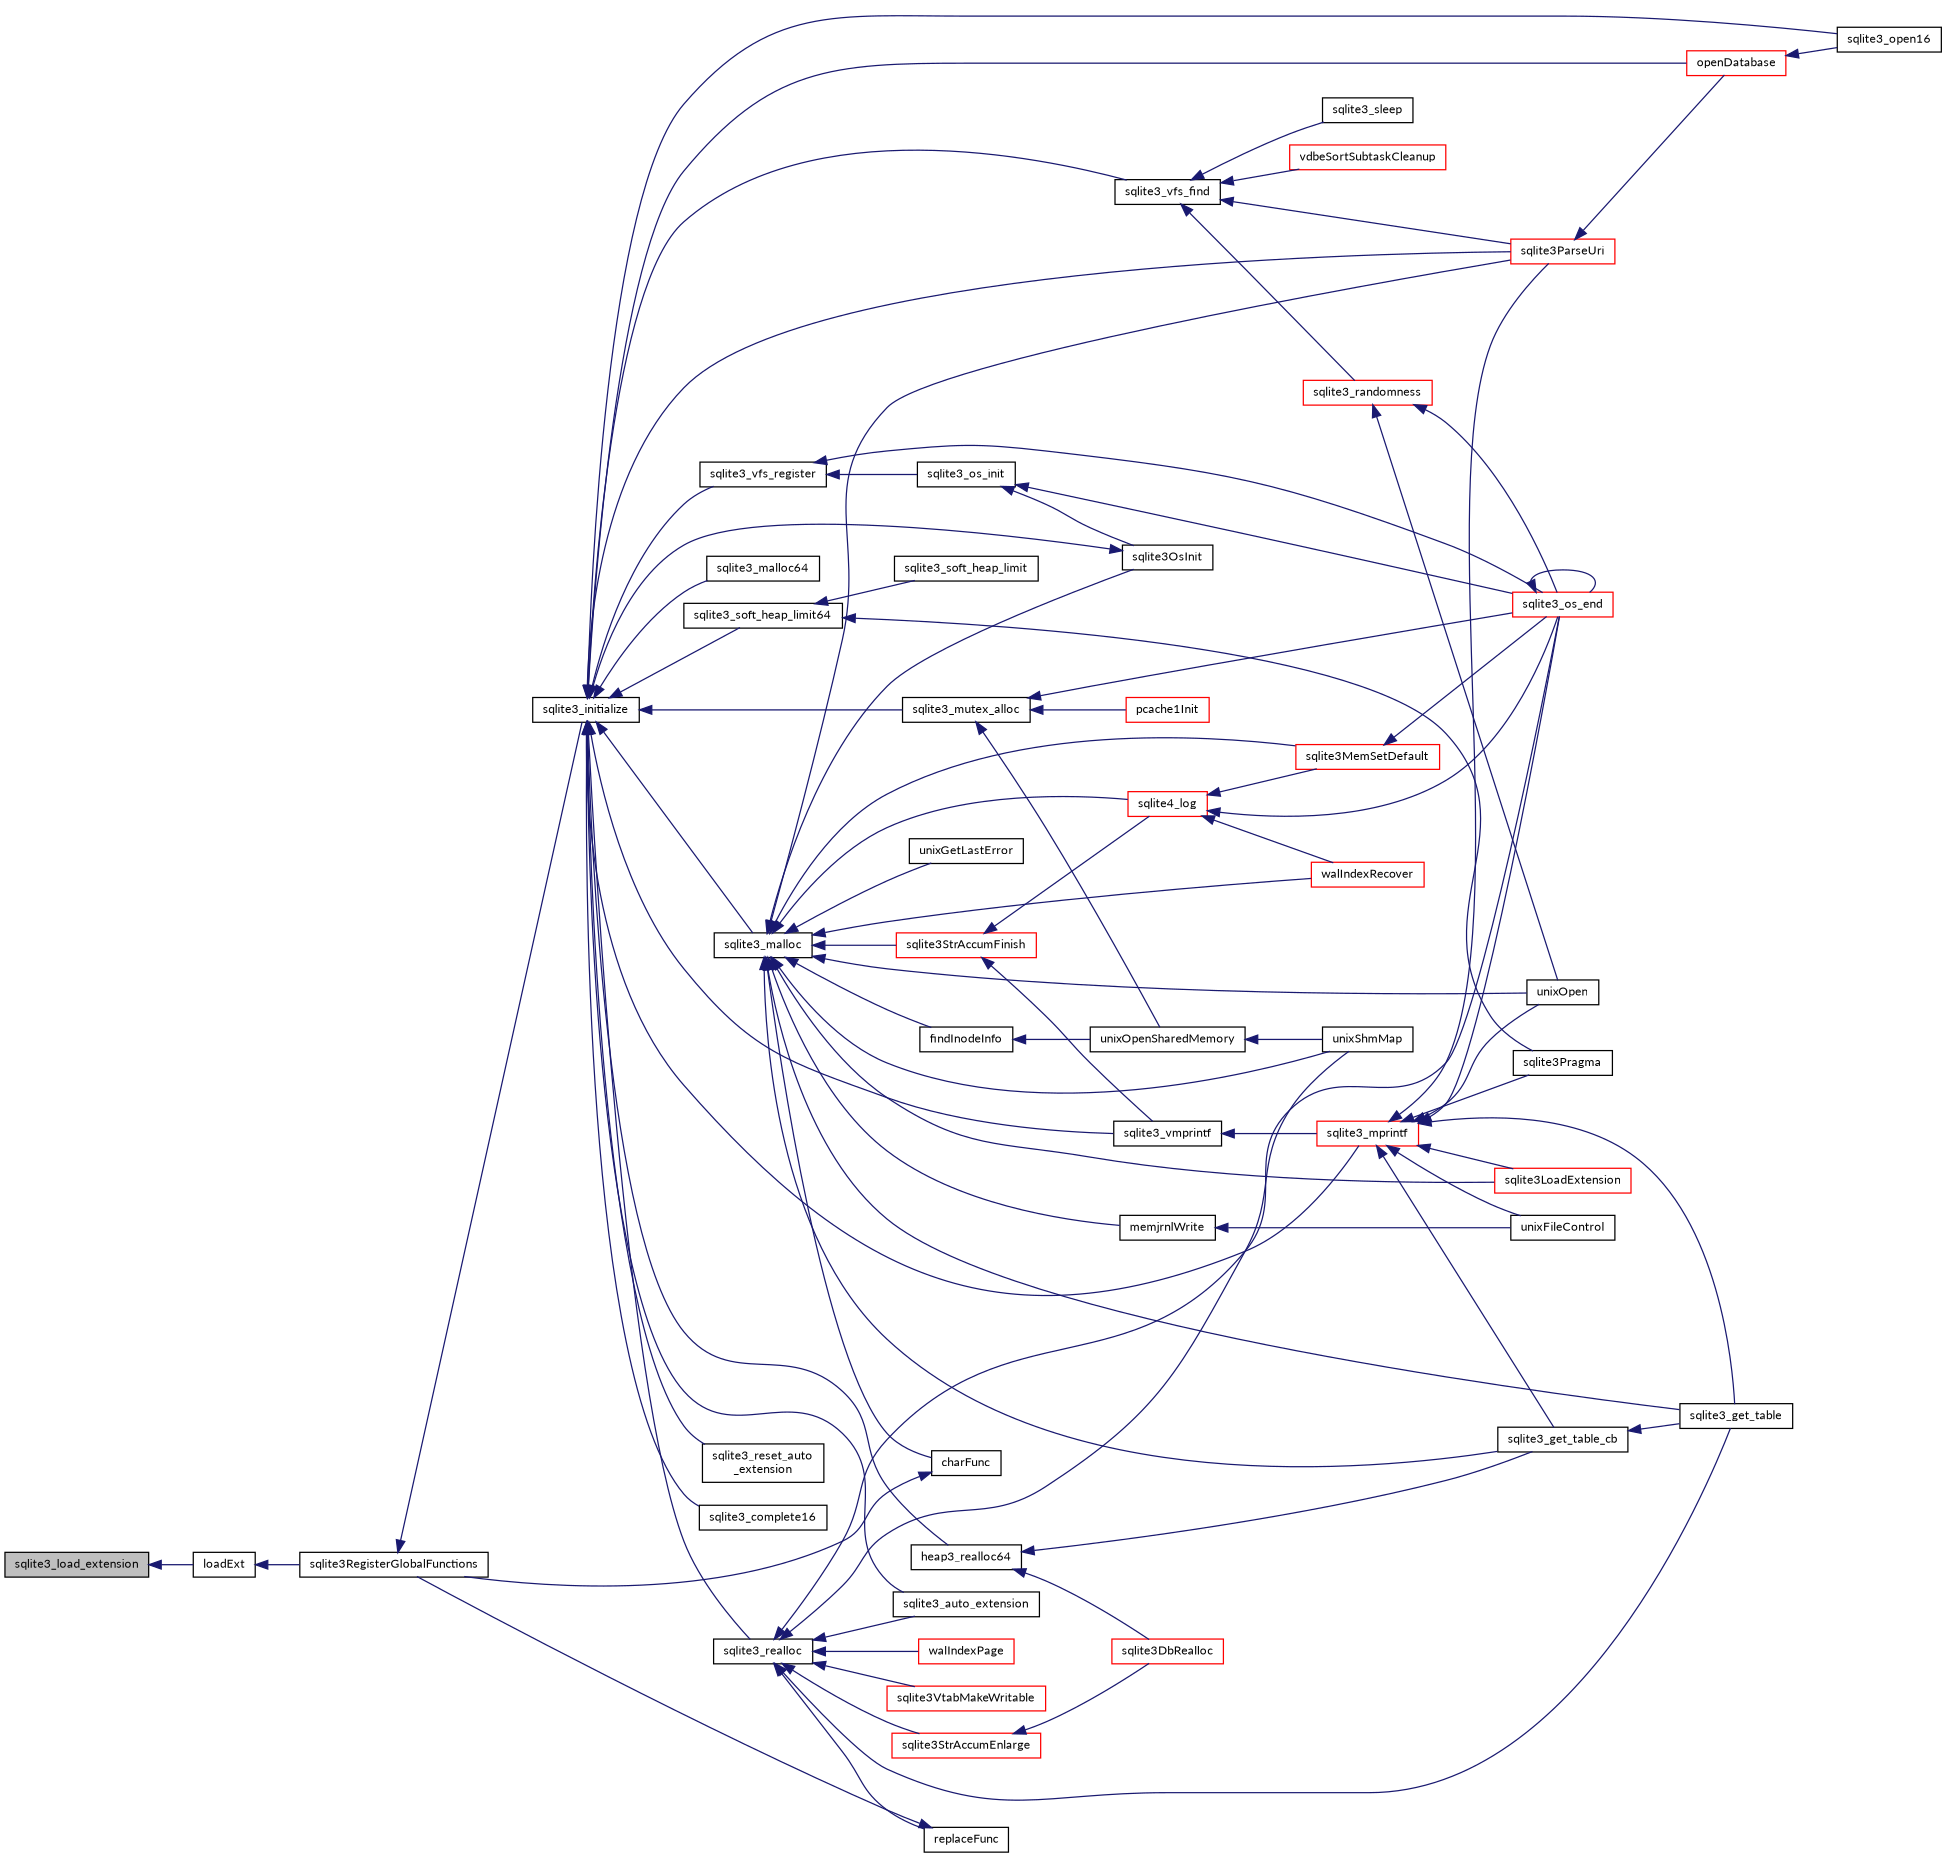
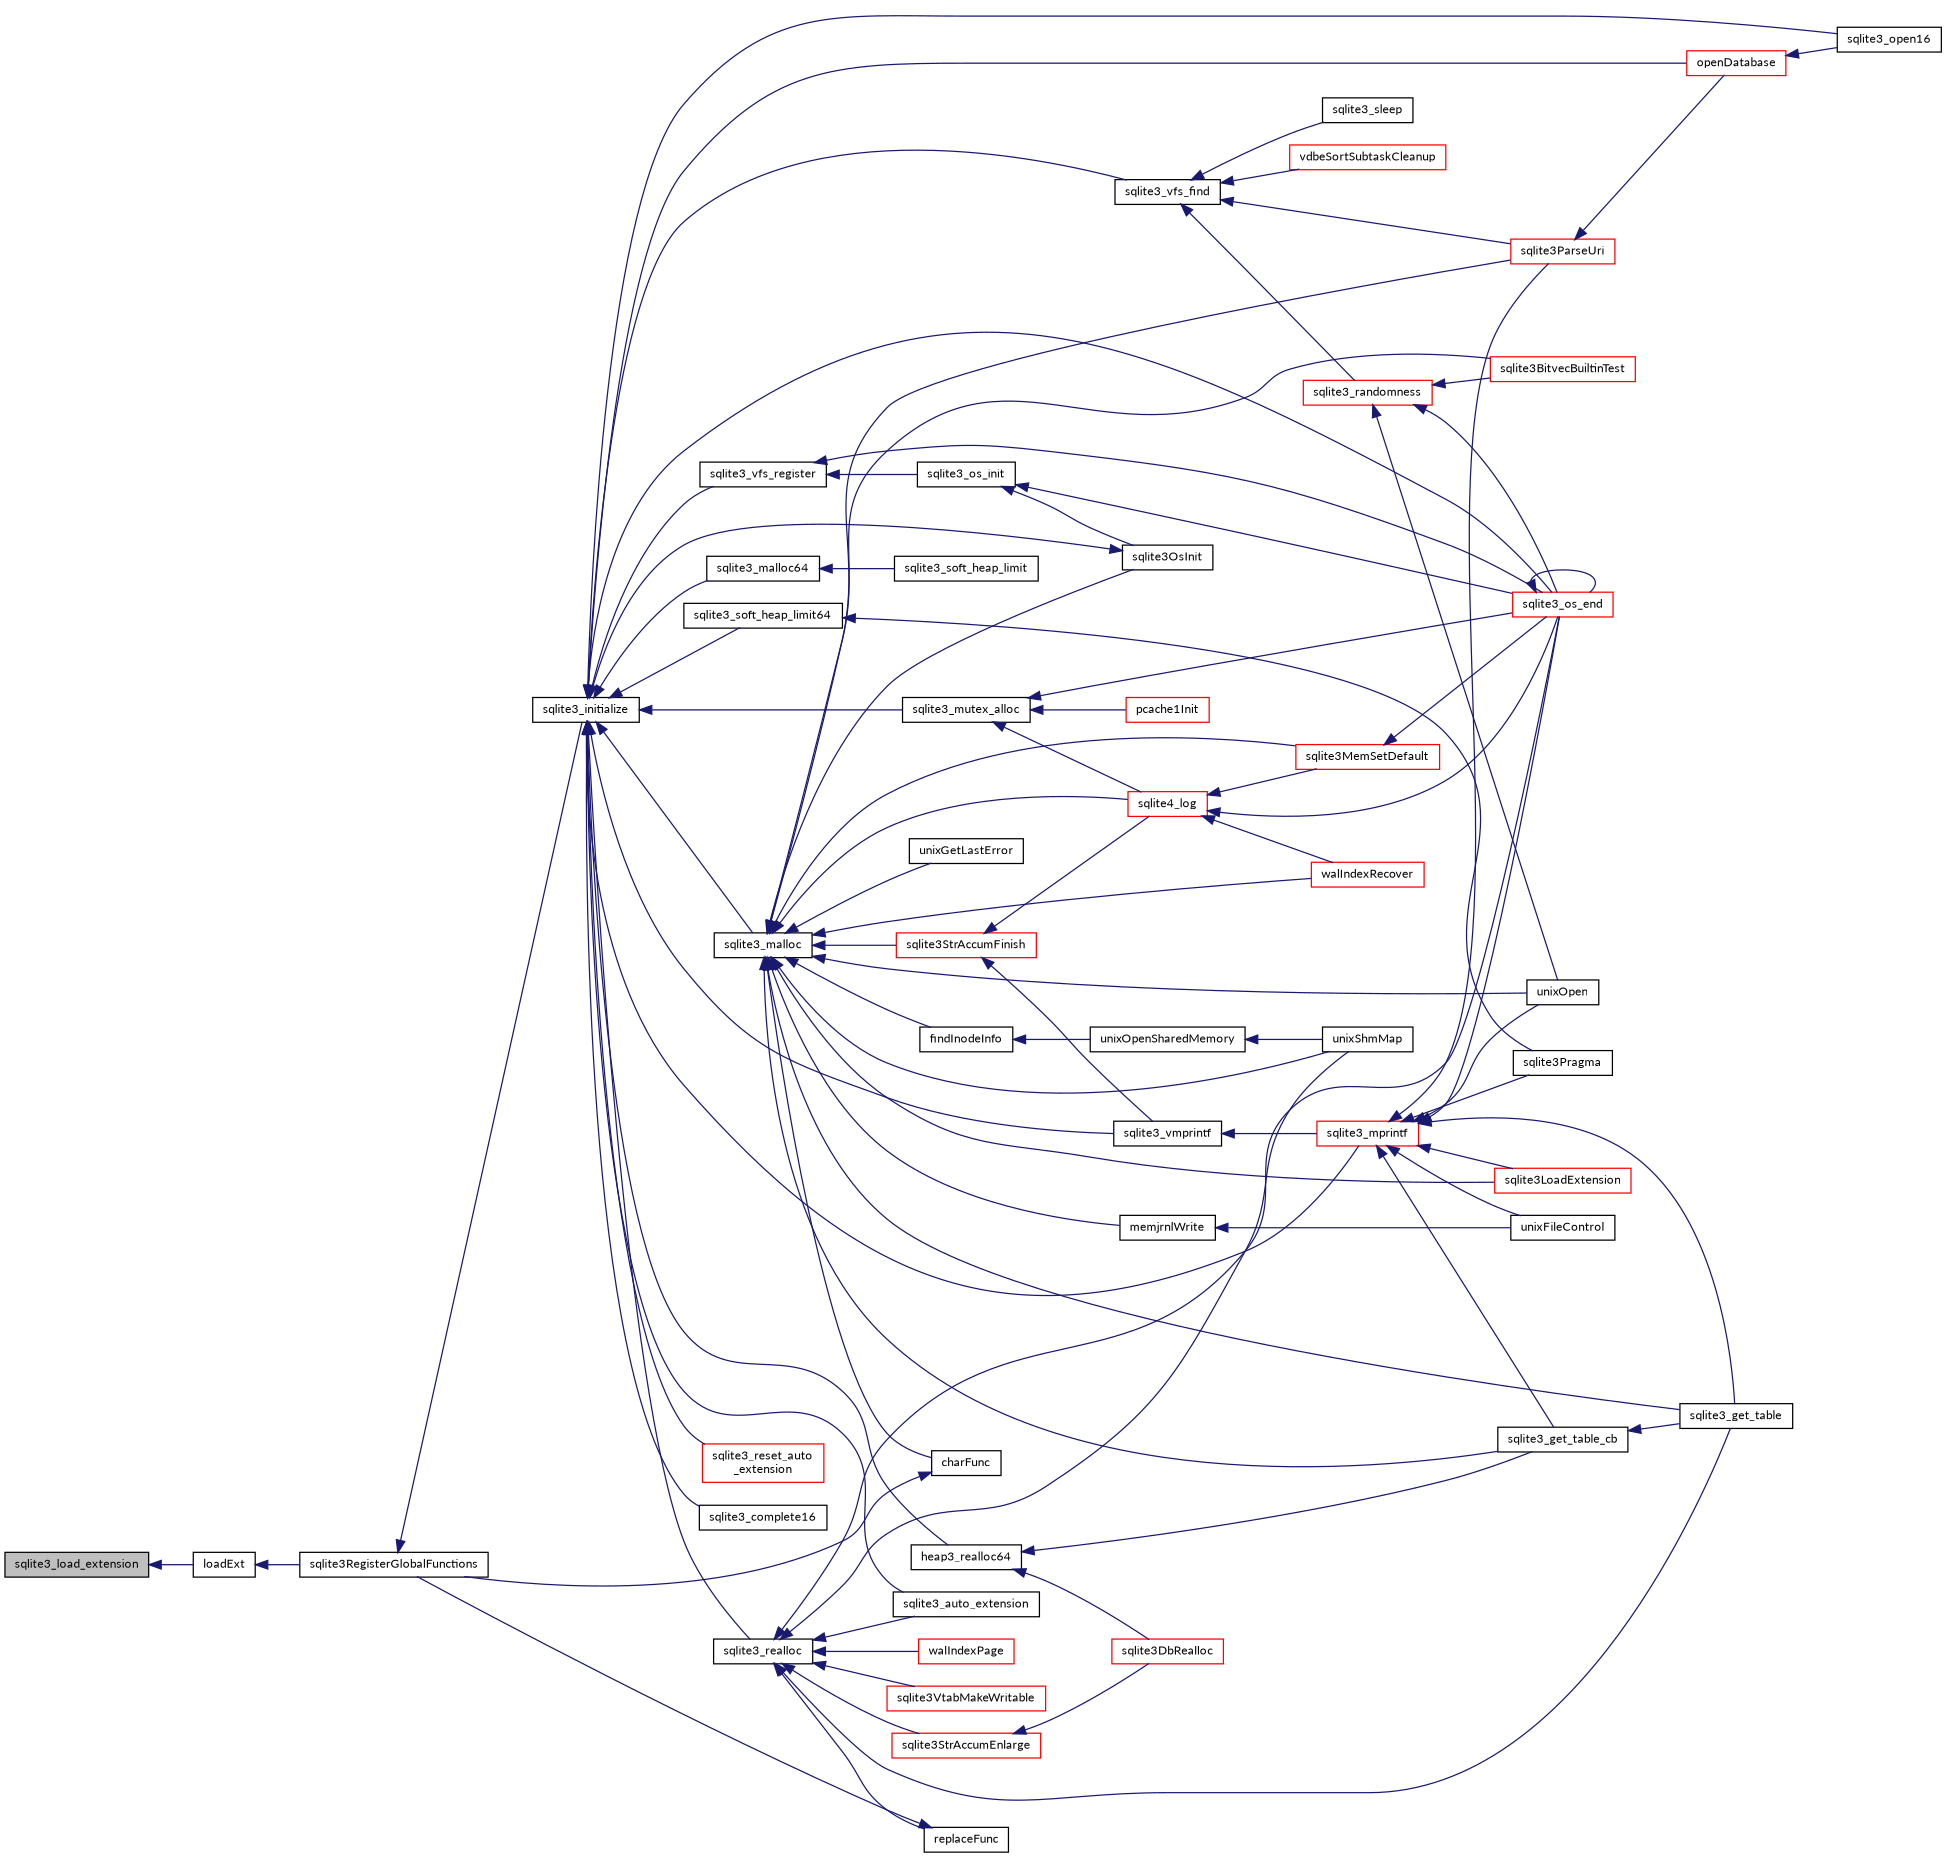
  digraph {
    fontname=Lato
    rankdir=LR
    node [color=black fillcolor=white fontname=Lato fontsize=10 shape=record style=filled]
    edge [color=midnightblue dir=back fontname=Lato fontsize=10 labelfontname=FreeSans labelfontsize=10 style=solid]
    n1 [fillcolor=grey75 fontcolor=black height=0.2 label=sqlite3_load_extension width=0.4]
    n2 [height=0.2 label=loadExt width=0.4]
    n3 [height=0.2 label=sqlite3RegisterGlobalFunctions width=0.4]
    n4 [height=0.2 label=sqlite3_initialize width=0.4]
    n5 [height=0.2 label=sqlite3_vfs_find width=0.4]
    n6 [color=red height=0.2 label=sqlite3_os_end width=0.4]
    n7 [color=red height=0.2 label=openDatabase width=0.4]
    n8 [height=0.2 label=sqlite3_open16 width=0.4]
    n9 [height=0.2 label=sqlite3_vfs_register width=0.4]
    n10 [height=0.2 label=sqlite3_mutex_alloc width=0.4]
    n11 [height=0.2 label=sqlite3_soft_heap_limit64 width=0.4]
    n12 [height=0.2 label=sqlite3_malloc width=0.4]
    n13 [height=0.2 label=sqlite3_vmprintf width=0.4]
    n14 [color=red height=0.2 label=sqlite3_mprintf width=0.4]
    n15 [height=0.2 label=sqlite3_malloc64 width=0.4]
    n16 [height=0.2 label=sqlite3_realloc width=0.4]
    n17 [height=0.2 label=sqlite3_auto_extension width=0.4]
    n18 [height=0.2 label=heap3_realloc64 width=0.4]
-   n19 [height=0.2 label="sqlite3_reset_auto\l_extension" width=0.4]
+   n19 [color=red height=0.2 label="sqlite3_reset_auto\l_extension" width=0.4]
    n20 [height=0.2 label=sqlite3_complete16 width=0.4]
    n21 [color=red height=0.2 label=sqlite3_randomness width=0.4]
    n22 [color=red height=0.2 label=vdbeSortSubtaskCleanup width=0.4]
    n23 [color=red height=0.2 label=sqlite3ParseUri width=0.4]
    n24 [height=0.2 label=sqlite3_sleep width=0.4]
    n25 [height=0.2 label=sqlite3_os_init width=0.4]
    n26 [height=0.2 label=unixOpenSharedMemory width=0.4]
    n27 [color=red height=0.2 label=pcache1Init width=0.4]
    n28 [height=0.2 label=sqlite3_soft_heap_limit width=0.4]
    n29 [height=0.2 label=sqlite3Pragma width=0.4]
    n30 [height=0.2 label=unixOpen width=0.4]
+   n31 [color=red height=0.2 label=sqlite3BitvecBuiltinTest width=0.4]
    n32 [height=0.2 label=sqlite3OsInit width=0.4]
    n33 [height=0.2 label=unixShmMap width=0.4]
    n34 [color=red height=0.2 label=sqlite3MemSetDefault width=0.4]
    n35 [color=red height=0.2 label=sqlite3StrAccumFinish width=0.4]
    n36 [color=red height=0.2 label=sqlite3LoadExtension width=0.4]
    n37 [height=0.2 label=sqlite3_get_table_cb width=0.4]
    n38 [height=0.2 label=sqlite3_get_table width=0.4]
    n39 [color=red height=0.2 label=sqlite4_log width=0.4]
    n40 [color=red height=0.2 label=walIndexRecover width=0.4]
    n41 [height=0.2 label=findInodeInfo width=0.4]
    n42 [height=0.2 label=unixGetLastError width=0.4]
    n43 [height=0.2 label=memjrnlWrite width=0.4]
    n44 [height=0.2 label=charFunc width=0.4]
    n45 [height=0.2 label=unixFileControl width=0.4]
    n46 [color=red height=0.2 label=sqlite3StrAccumEnlarge width=0.4]
    n47 [color=red height=0.2 label=walIndexPage width=0.4]
    n48 [height=0.2 label=replaceFunc width=0.4]
    n49 [color=red height=0.2 label=sqlite3VtabMakeWritable width=0.4]
    n50 [color=red height=0.2 label=sqlite3DbRealloc width=0.4]
    n1 -> n2
    n2 -> n3
    n3 -> n4
    n4 -> n5
-   n4 -> n23
+   n4 -> n6
    n4 -> n7
    n4 -> n8
    n4 -> n9
    n4 -> n10
    n4 -> n11
    n4 -> n12
    n4 -> n13
    n4 -> n14
    n4 -> n15
    n4 -> n16
    n4 -> n17
    n4 -> n18
    n4 -> n19
    n4 -> n20
    n5 -> n21
    n5 -> n22
    n5 -> n23
    n5 -> n24
    n6 -> n6
    n7 -> n8
    n9 -> n6
    n9 -> n25
    n10 -> n6
-   n10 -> n26
+   n10 -> n39
    n10 -> n27
-   n11 -> n28
+   n15 -> n28
    n11 -> n29
    n12 -> n23
    n12 -> n30
+   n12 -> n31
    n12 -> n32
    n12 -> n33
    n12 -> n34
    n12 -> n35
    n12 -> n36
    n12 -> n37
    n12 -> n38
    n12 -> n39
    n12 -> n40
    n12 -> n41
    n12 -> n42
    n12 -> n43
    n12 -> n44
    n13 -> n14
    n14 -> n6
    n14 -> n23
    n14 -> n29
    n14 -> n30
    n14 -> n36
    n14 -> n37
    n14 -> n38
    n14 -> n45
    n16 -> n6
    n16 -> n17
    n16 -> n33
    n16 -> n38
    n16 -> n46
    n16 -> n47
    n16 -> n48
    n16 -> n49
    n18 -> n37
    n18 -> n50
    n21 -> n6
    n21 -> n30
+   n21 -> n31
    n23 -> n7
    n25 -> n6
    n25 -> n32
    n26 -> n33
    n32 -> n4
    n34 -> n6
    n35 -> n13
    n35 -> n39
    n37 -> n38
    n39 -> n6
    n39 -> n34
    n39 -> n40
    n41 -> n26
    n43 -> n45
    n44 -> n3
    n46 -> n50
    n48 -> n3
  }
